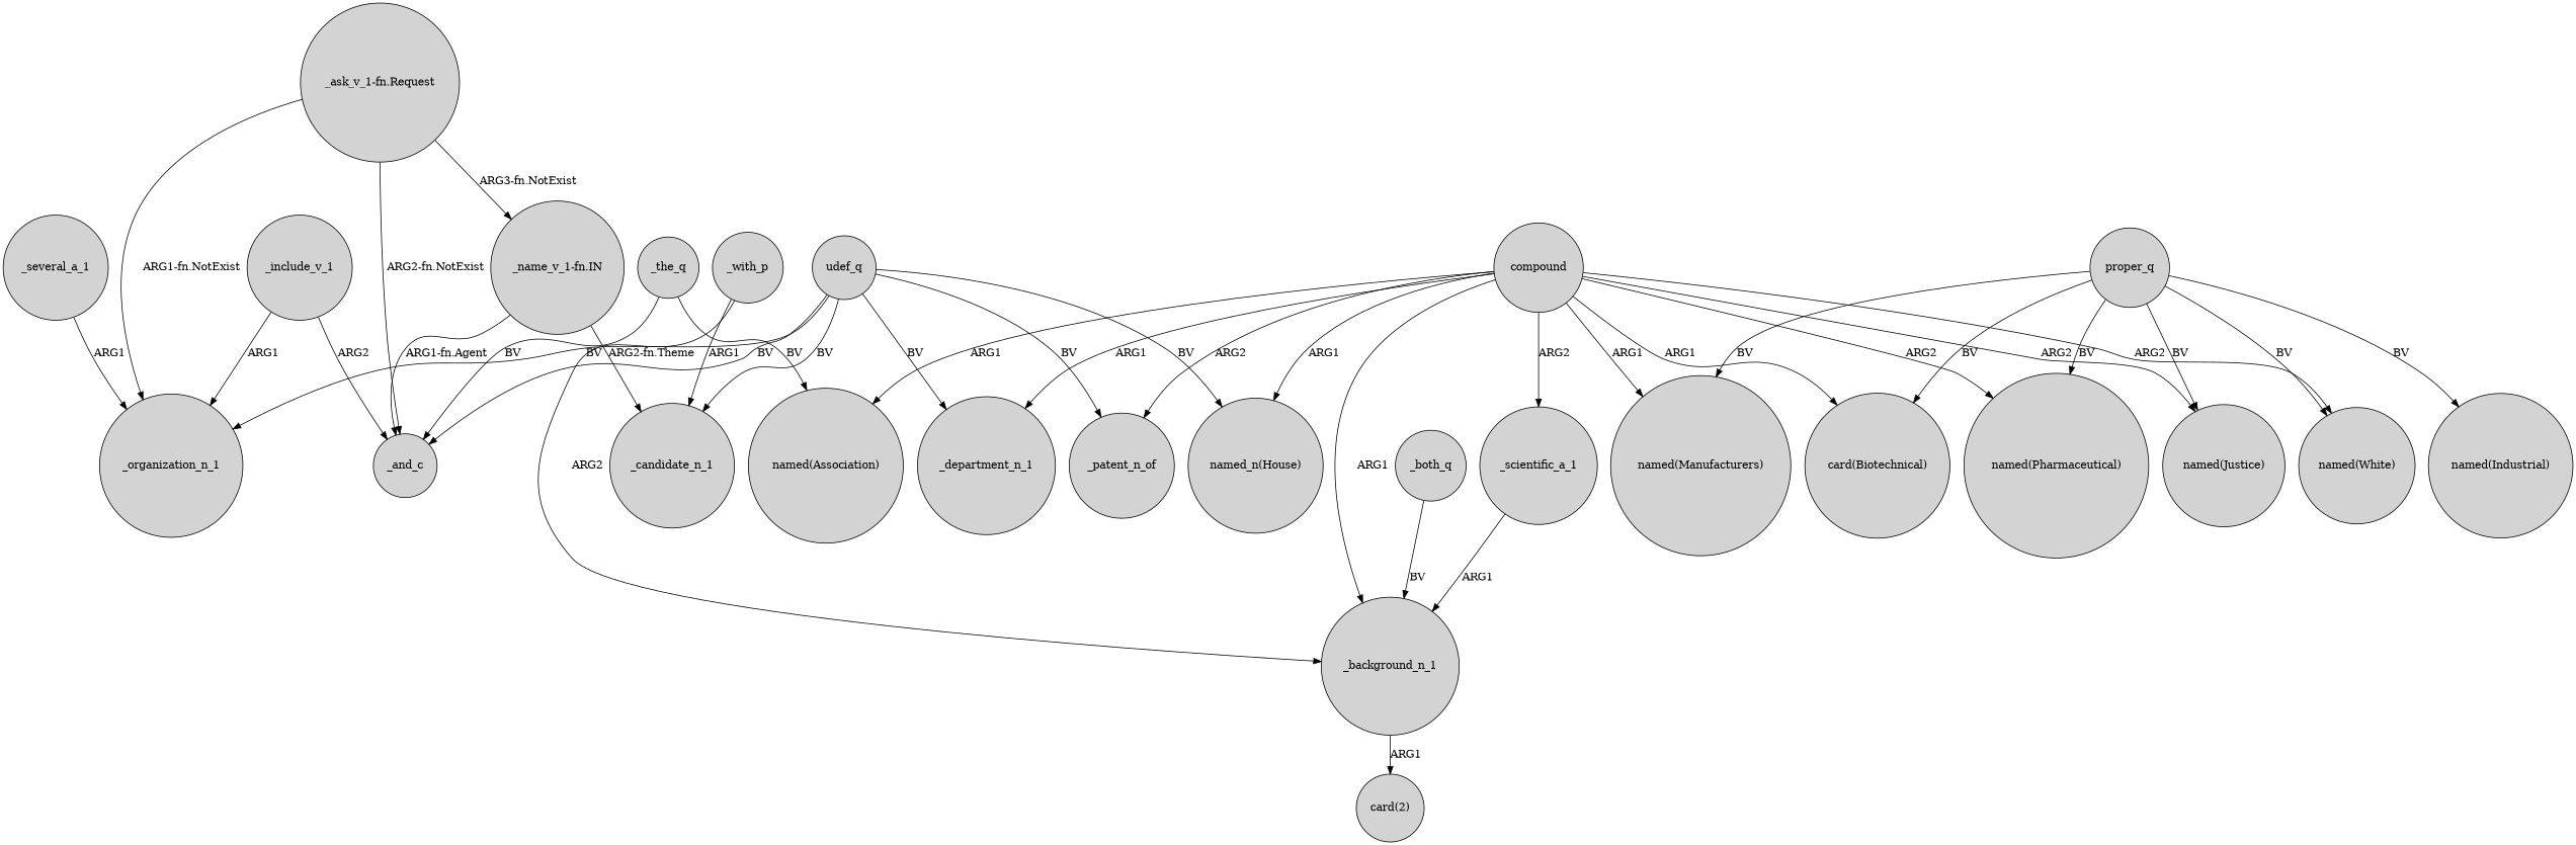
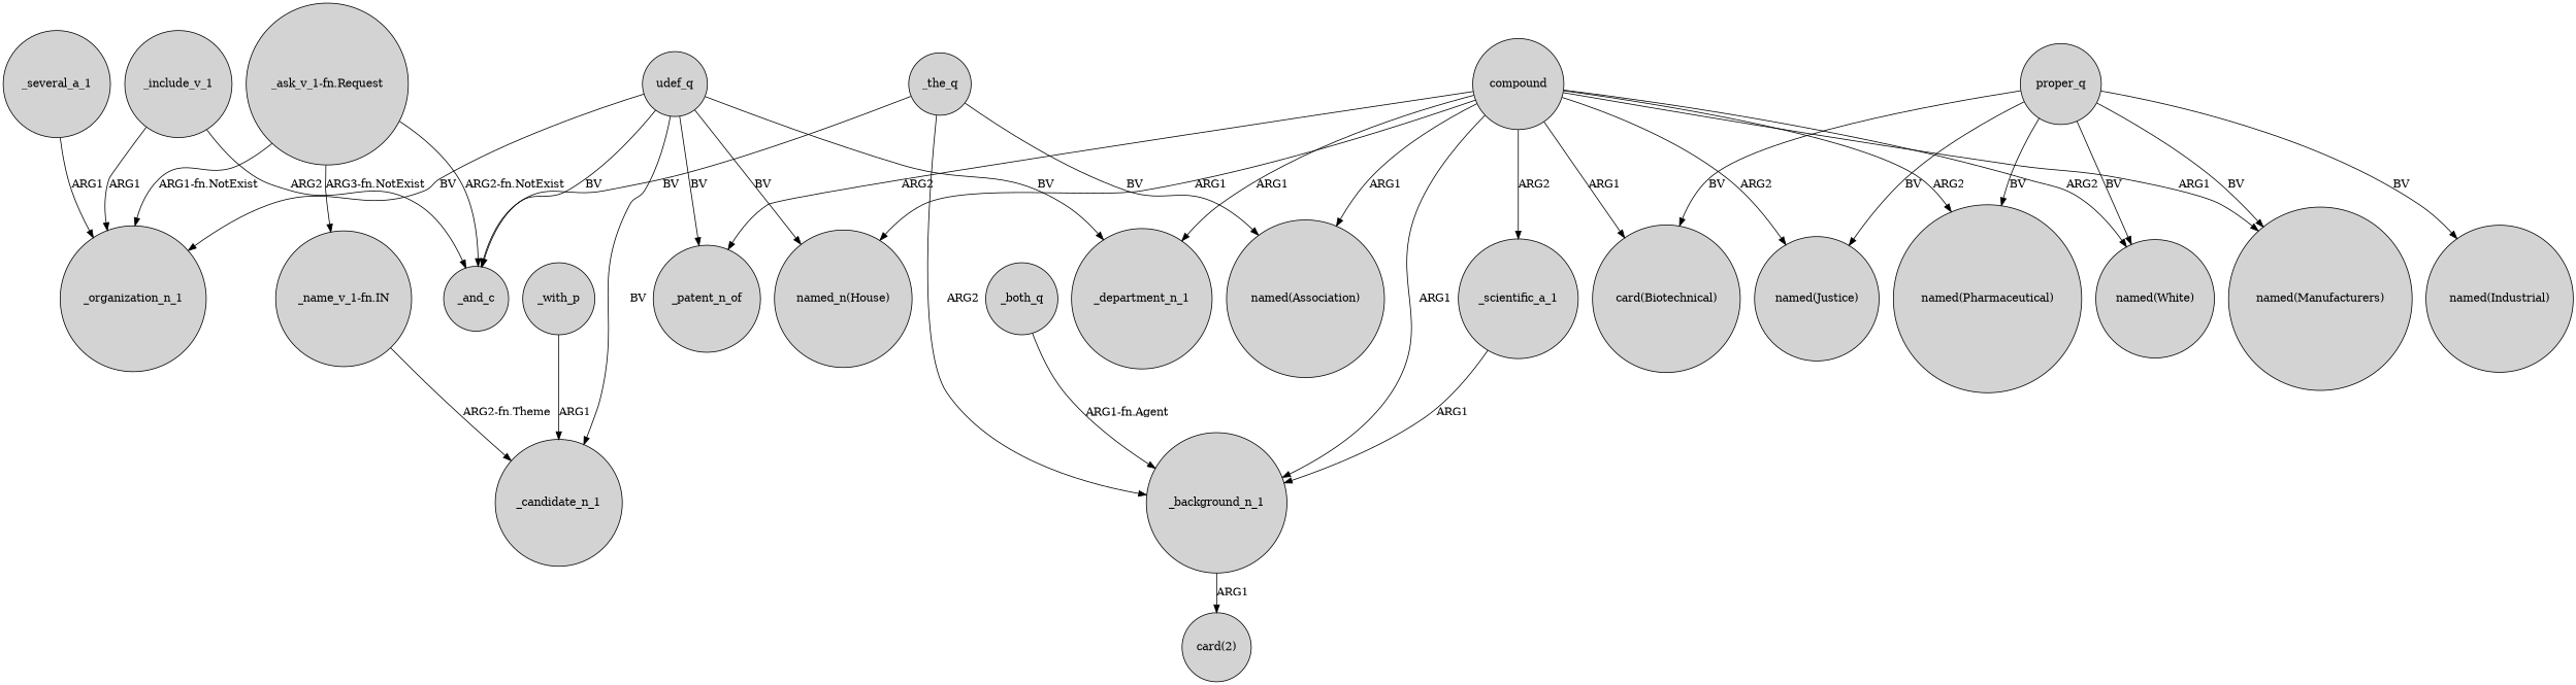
  digraph {
    node [shape=circle style=filled]
    udef_q
    "named_n(House)"
    _and_c
    _department_n_1
    _candidate_n_1
    _organization_n_1
    _patent_n_of
    _include_v_1
    _the_q
    "named(Association)"
    _background_n_1
    "card(2)"
    compound
    "named(White)"
    "named(Manufacturers)"
    n16 [label="card(Biotechnical)"]
    "named(Justice)"
    "named(Pharmaceutical)"
    _scientific_a_1
    "_ask_v_1-fn.Request"
    "_name_v_1-fn.IN"
    proper_q
    "named(Industrial)"
    _both_q
    _several_a_1
    _with_p
    udef_q -> "named_n(House)" [label=BV]
    udef_q -> _and_c [label=BV]
    udef_q -> _department_n_1 [label=BV]
    udef_q -> _candidate_n_1 [label=BV]
    udef_q -> _organization_n_1 [label=BV]
    udef_q -> _patent_n_of [label=BV]
    _include_v_1 -> _and_c [label=ARG2]
    _include_v_1 -> _organization_n_1 [label=ARG1]
    _the_q -> _and_c [label=BV]
    _the_q -> "named(Association)" [label=BV]
    _background_n_1 -> "card(2)" [label=ARG1]
    compound -> "named_n(House)" [label=ARG1]
    compound -> _department_n_1 [label=ARG1]
    compound -> _patent_n_of [label=ARG2]
    compound -> "named(Association)" [label=ARG1]
    compound -> _background_n_1 [label=ARG1]
    compound -> "named(White)" [label=ARG2]
    compound -> "named(Manufacturers)" [label=ARG1]
    compound -> n16 [label=ARG1]
    compound -> "named(Justice)" [label=ARG2]
    compound -> "named(Pharmaceutical)" [label=ARG2]
    compound -> _scientific_a_1 [label=ARG2]
    _scientific_a_1 -> _background_n_1 [label=ARG1]
    "_ask_v_1-fn.Request" -> _and_c [label="ARG2-fn.NotExist"]
    "_ask_v_1-fn.Request" -> _organization_n_1 [label="ARG1-fn.NotExist"]
    "_ask_v_1-fn.Request" -> "_name_v_1-fn.IN" [label="ARG3-fn.NotExist"]
-   "_name_v_1-fn.IN" -> _and_c [label="ARG1-fn.Agent"]
    "_name_v_1-fn.IN" -> _candidate_n_1 [label="ARG2-fn.Theme"]
    proper_q -> "named(White)" [label=BV]
    proper_q -> "named(Manufacturers)" [label=BV]
    proper_q -> n16 [label=BV]
    proper_q -> "named(Justice)" [label=BV]
    proper_q -> "named(Pharmaceutical)" [label=BV]
    proper_q -> "named(Industrial)" [label=BV]
-   _both_q -> _background_n_1 [label=BV]
+   _both_q -> _background_n_1 [label="ARG1-fn.Agent"]
    _several_a_1 -> _organization_n_1 [label=ARG1]
    _with_p -> _candidate_n_1 [label=ARG1]
-   _with_p -> _background_n_1 [label=ARG2]
+   _the_q -> _background_n_1 [label=ARG2]
  }
